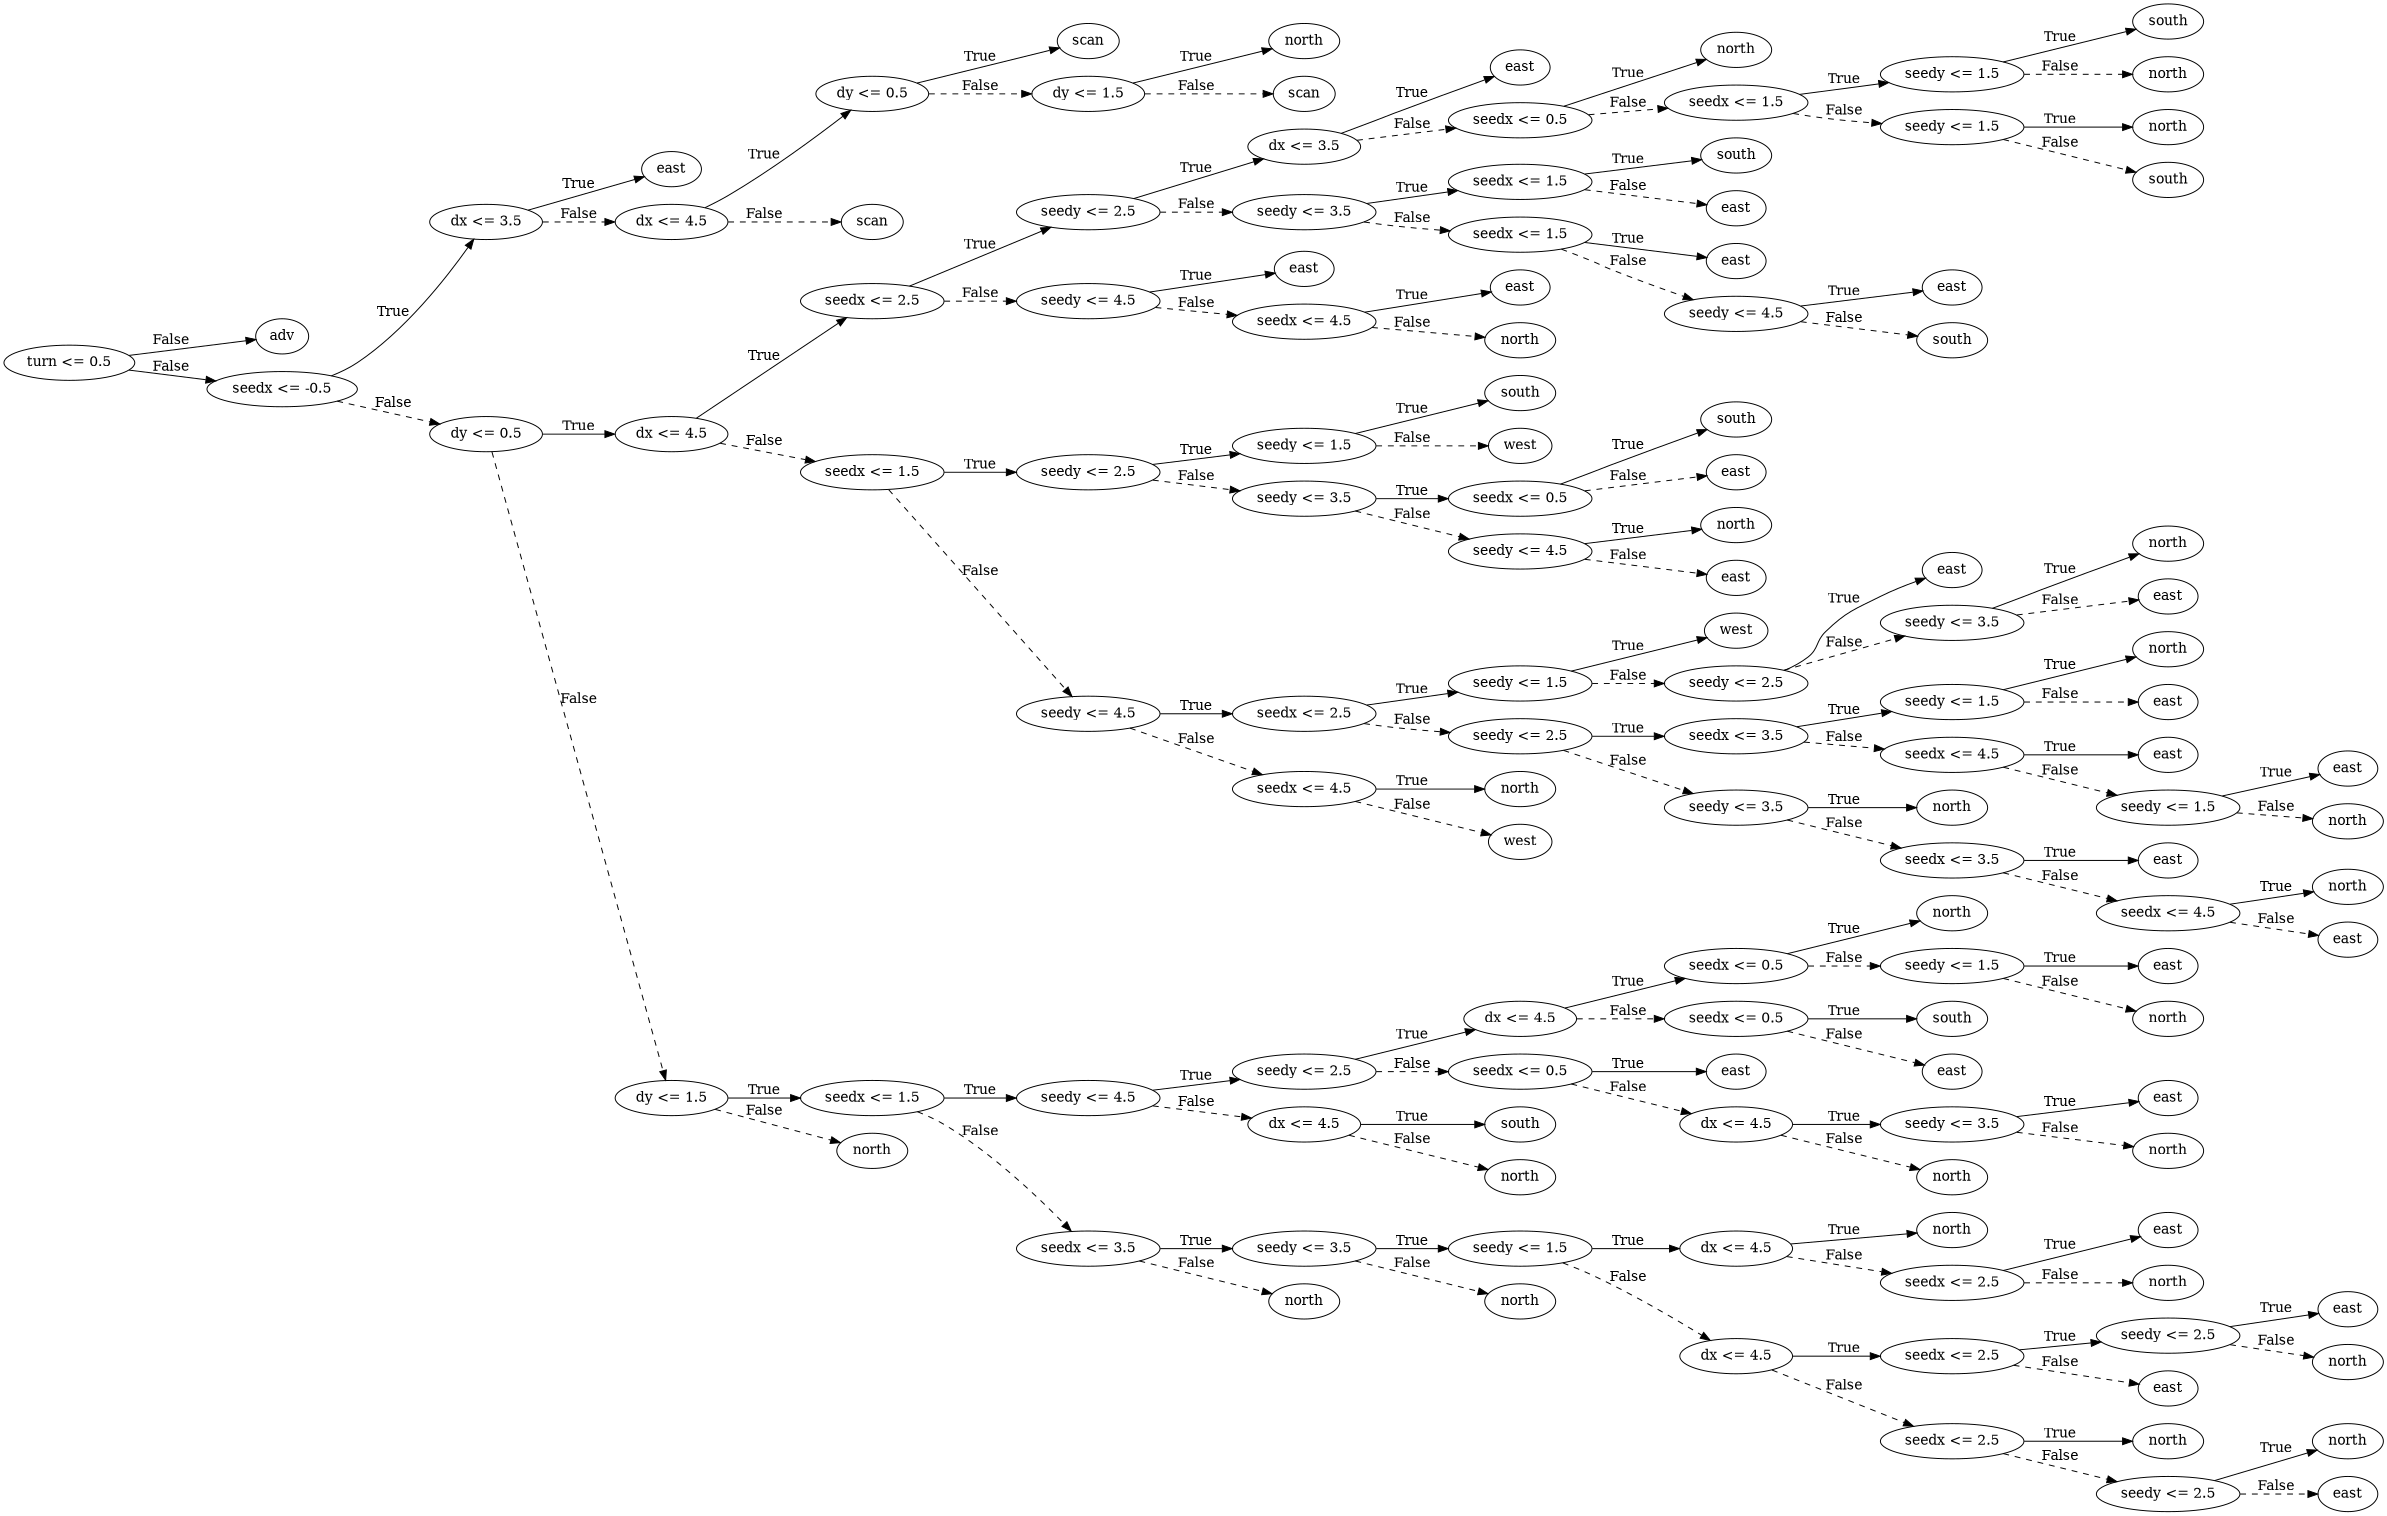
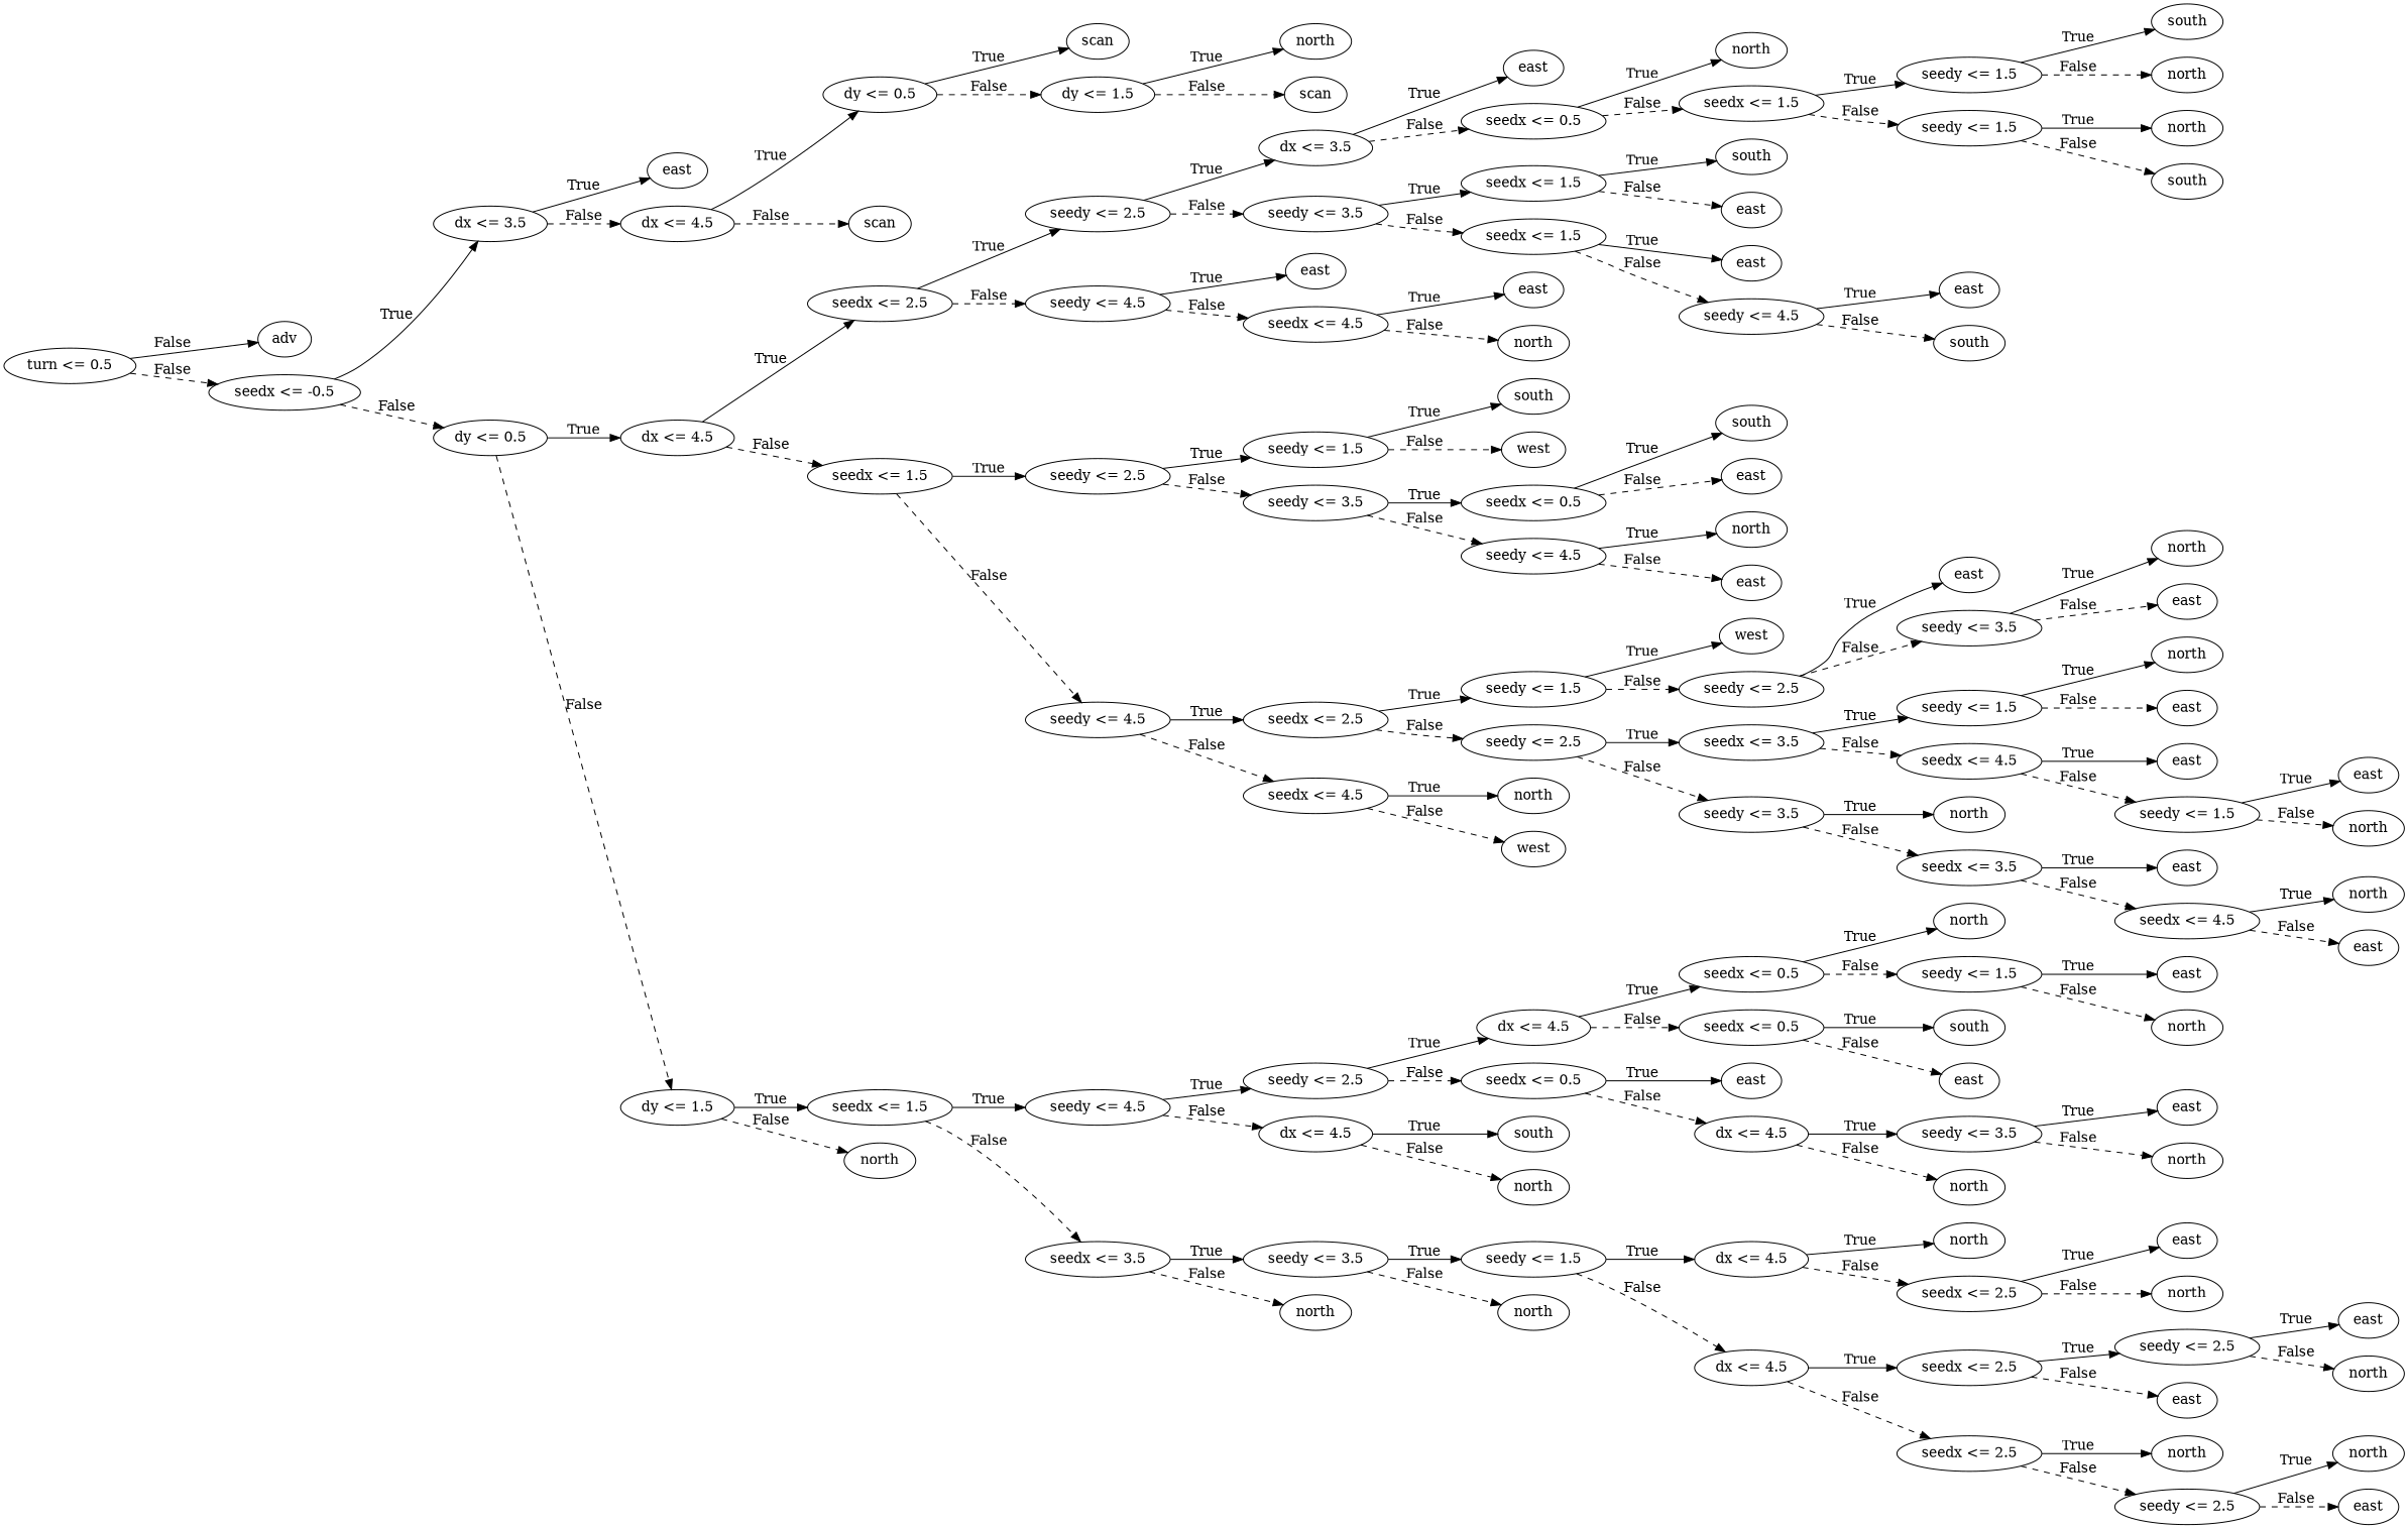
  digraph {
    rankdir=LR
    n1 [label="turn <= 0.5"]
    n2 [label=adv]
    n3 [label="seedx <= -0.5"]
    n4 [label="dx <= 3.5"]
    n5 [label="dy <= 0.5"]
    n6 [label=east]
    n7 [label="dx <= 4.5"]
    n8 [label="dx <= 4.5"]
    n9 [label="dy <= 1.5"]
    n10 [label="dy <= 0.5"]
    n11 [label=scan]
    n12 [label=scan]
    n13 [label="dy <= 1.5"]
    n14 [label=north]
    n15 [label=scan]
    n16 [label="seedx <= 2.5"]
    n17 [label="seedx <= 1.5"]
    n18 [label="seedx <= 1.5"]
    n19 [label=north]
    n20 [label="seedy <= 2.5"]
    n21 [label="seedy <= 4.5"]
    n22 [label="seedy <= 2.5"]
    n23 [label="seedy <= 4.5"]
    n24 [label="dx <= 3.5"]
    n25 [label="seedy <= 3.5"]
    n26 [label=east]
    n27 [label="seedx <= 4.5"]
    n28 [label=east]
    n29 [label="seedx <= 0.5"]
    n30 [label="seedx <= 1.5"]
    n31 [label="seedx <= 1.5"]
    n32 [label=north]
    n33 [label="seedx <= 1.5"]
    n34 [label="seedy <= 1.5"]
    n35 [label="seedy <= 1.5"]
    n36 [label=south]
    n37 [label=north]
    n38 [label=north]
    n39 [label=south]
    n40 [label=south]
    n41 [label=east]
    n42 [label=east]
    n43 [label="seedy <= 4.5"]
    n44 [label=east]
    n45 [label=south]
    n46 [label=east]
    n47 [label=north]
    n48 [label="seedy <= 1.5"]
    n49 [label="seedy <= 3.5"]
    n50 [label="seedx <= 2.5"]
    n51 [label="seedx <= 4.5"]
    n52 [label=south]
    n53 [label=west]
    n54 [label="seedx <= 0.5"]
    n55 [label="seedy <= 4.5"]
    n56 [label=south]
    n57 [label=east]
    n58 [label=north]
    n59 [label=east]
    n60 [label="seedy <= 1.5"]
    n61 [label="seedy <= 2.5"]
    n62 [label=north]
    n63 [label=west]
    n64 [label=west]
    n65 [label="seedy <= 2.5"]
    n66 [label="seedx <= 3.5"]
    n67 [label="seedy <= 3.5"]
    n68 [label=east]
    n69 [label="seedy <= 3.5"]
    n70 [label=north]
    n71 [label=east]
    n72 [label="seedy <= 1.5"]
    n73 [label="seedx <= 4.5"]
    n74 [label=north]
    n75 [label="seedx <= 3.5"]
    n76 [label=north]
    n77 [label=east]
    n78 [label=east]
    n79 [label="seedy <= 1.5"]
    n80 [label=east]
    n81 [label=north]
    n82 [label=east]
    n83 [label="seedx <= 4.5"]
    n84 [label=north]
    n85 [label=east]
    n86 [label="seedy <= 4.5"]
    n87 [label="seedx <= 3.5"]
    n88 [label="seedy <= 2.5"]
    n89 [label="dx <= 4.5"]
    n90 [label="seedy <= 3.5"]
    n91 [label=north]
    n92 [label="dx <= 4.5"]
    n93 [label="seedx <= 0.5"]
    n94 [label=south]
    n95 [label=north]
    n96 [label="seedx <= 0.5"]
    n97 [label="seedx <= 0.5"]
    n98 [label=east]
    n99 [label="dx <= 4.5"]
    n100 [label=north]
    n101 [label="seedy <= 1.5"]
    n102 [label=south]
    n103 [label=east]
    n104 [label=east]
    n105 [label=north]
    n106 [label="seedy <= 3.5"]
    n107 [label=north]
    n108 [label=east]
    n109 [label=north]
    n110 [label="seedy <= 1.5"]
    n111 [label=north]
    n112 [label="dx <= 4.5"]
    n113 [label="dx <= 4.5"]
    n114 [label=north]
    n115 [label="seedx <= 2.5"]
    n116 [label="seedx <= 2.5"]
    n117 [label="seedx <= 2.5"]
    n118 [label=east]
    n119 [label=north]
    n120 [label="seedy <= 2.5"]
    n121 [label=east]
    n122 [label=north]
    n123 [label="seedy <= 2.5"]
    n124 [label=east]
    n125 [label=north]
    n126 [label=north]
    n127 [label=east]
    n1 -> n2 [label=False]
-   n1 -> n3 [label=False style=solid]
+   n1 -> n3 [label=False style=dashed]
    n3 -> n4 [label=True]
    n3 -> n5 [label=False style=dashed]
    n4 -> n6 [label=True]
    n4 -> n7 [label=False style=dashed]
    n5 -> n8 [label=True]
    n5 -> n9 [label=False style=dashed]
    n7 -> n10 [label=True]
    n7 -> n11 [label=False style=dashed]
    n8 -> n16 [label=True]
    n8 -> n17 [label=False style=dashed]
    n9 -> n18 [label=True]
    n9 -> n19 [label=False style=dashed]
    n10 -> n12 [label=True]
    n10 -> n13 [label=False style=dashed]
    n13 -> n14 [label=True]
    n13 -> n15 [label=False style=dashed]
    n16 -> n20 [label=True]
    n16 -> n21 [label=False style=dashed]
    n17 -> n22 [label=True]
    n17 -> n23 [label=False style=dashed]
    n18 -> n86 [label=True]
    n18 -> n87 [label=False style=dashed]
    n20 -> n24 [label=True]
    n20 -> n25 [label=False style=dashed]
    n21 -> n26 [label=True]
    n21 -> n27 [label=False style=dashed]
    n22 -> n48 [label=True]
    n22 -> n49 [label=False style=dashed]
    n23 -> n50 [label=True]
    n23 -> n51 [label=False style=dashed]
    n24 -> n28 [label=True]
    n24 -> n29 [label=False style=dashed]
    n25 -> n30 [label=True]
    n25 -> n31 [label=False style=dashed]
    n27 -> n46 [label=True]
    n27 -> n47 [label=False style=dashed]
    n29 -> n32 [label=True]
    n29 -> n33 [label=False style=dashed]
    n30 -> n40 [label=True]
    n30 -> n41 [label=False style=dashed]
    n31 -> n42 [label=True]
    n31 -> n43 [label=False style=dashed]
    n33 -> n34 [label=True]
    n33 -> n35 [label=False style=dashed]
    n34 -> n36 [label=True]
    n34 -> n37 [label=False style=dashed]
    n35 -> n38 [label=True]
    n35 -> n39 [label=False style=dashed]
    n43 -> n44 [label=True]
    n43 -> n45 [label=False style=dashed]
    n48 -> n52 [label=True]
    n48 -> n53 [label=False style=dashed]
    n49 -> n54 [label=True]
    n49 -> n55 [label=False style=dashed]
    n50 -> n60 [label=True]
    n50 -> n61 [label=False style=dashed]
    n51 -> n62 [label=True]
    n51 -> n63 [label=False style=dashed]
    n54 -> n56 [label=True]
    n54 -> n57 [label=False style=dashed]
    n55 -> n58 [label=True]
    n55 -> n59 [label=False style=dashed]
    n60 -> n64 [label=True]
    n60 -> n65 [label=False style=dashed]
    n61 -> n66 [label=True]
    n61 -> n67 [label=False style=dashed]
    n65 -> n68 [label=True]
    n65 -> n69 [label=False style=dashed]
    n66 -> n72 [label=True]
    n66 -> n73 [label=False style=dashed]
    n67 -> n74 [label=True]
    n67 -> n75 [label=False style=dashed]
    n69 -> n70 [label=True]
    n69 -> n71 [label=False style=dashed]
    n72 -> n76 [label=True]
    n72 -> n77 [label=False style=dashed]
    n73 -> n78 [label=True]
    n73 -> n79 [label=False style=dashed]
    n75 -> n82 [label=True]
    n75 -> n83 [label=False style=dashed]
    n79 -> n80 [label=True]
    n79 -> n81 [label=False style=dashed]
    n83 -> n84 [label=True]
    n83 -> n85 [label=False style=dashed]
    n86 -> n88 [label=True]
    n86 -> n89 [label=False style=dashed]
    n87 -> n90 [label=True]
    n87 -> n91 [label=False style=dashed]
    n88 -> n92 [label=True]
    n88 -> n93 [label=False style=dashed]
    n89 -> n94 [label=True]
    n89 -> n95 [label=False style=dashed]
    n90 -> n110 [label=True]
    n90 -> n111 [label=False style=dashed]
    n92 -> n96 [label=True]
    n92 -> n97 [label=False style=dashed]
    n93 -> n98 [label=True]
    n93 -> n99 [label=False style=dashed]
    n96 -> n100 [label=True]
    n96 -> n101 [label=False style=dashed]
    n97 -> n102 [label=True]
    n97 -> n103 [label=False style=dashed]
    n99 -> n106 [label=True]
    n99 -> n107 [label=False style=dashed]
    n101 -> n104 [label=True]
    n101 -> n105 [label=False style=dashed]
    n106 -> n108 [label=True]
    n106 -> n109 [label=False style=dashed]
    n110 -> n112 [label=True]
    n110 -> n113 [label=False style=dashed]
    n112 -> n114 [label=True]
    n112 -> n115 [label=False style=dashed]
    n113 -> n116 [label=True]
    n113 -> n117 [label=False style=dashed]
    n115 -> n118 [label=True]
    n115 -> n119 [label=False style=dashed]
    n116 -> n120 [label=True]
    n116 -> n121 [label=False style=dashed]
    n117 -> n122 [label=True]
    n117 -> n123 [label=False style=dashed]
    n120 -> n124 [label=True]
    n120 -> n125 [label=False style=dashed]
    n123 -> n126 [label=True]
    n123 -> n127 [label=False style=dashed]
  }
